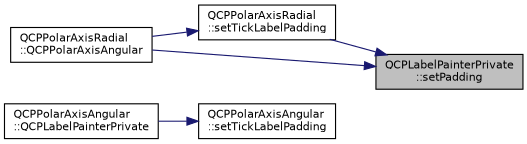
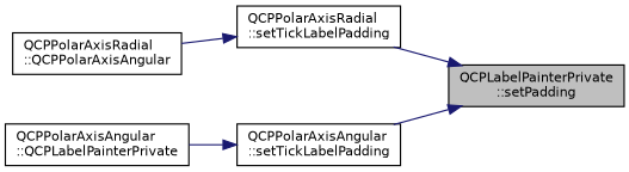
  digraph {
    rankdir=RL
    node [color=black fillcolor=white fontname=Helvetica fontsize=10 shape=record style=filled]
    edge [color=midnightblue dir=back fontname=Helvetica fontsize=10 labelfontname=Helvetica labelfontsize=10 style=solid]
    n1 [fillcolor=grey75 fontcolor=black height=0.2 label="QCPLabelPainterPrivate\l::setPadding" width=0.4]
    n2 [height=0.2 label="QCPPolarAxisRadial\l::setTickLabelPadding" width=0.4]
    n3 [height=0.2 label="QCPPolarAxisAngular\l::setTickLabelPadding" width=0.4]
    n4 [height=0.2 label="QCPPolarAxisRadial\l::QCPPolarAxisAngular" width=0.4]
    n5 [height=0.2 label="QCPPolarAxisAngular\l::QCPLabelPainterPrivate" width=0.4]
    n1 -> n2
-   n1 -> n4
+   n1 -> n3
    n2 -> n4
    n3 -> n5
  }
